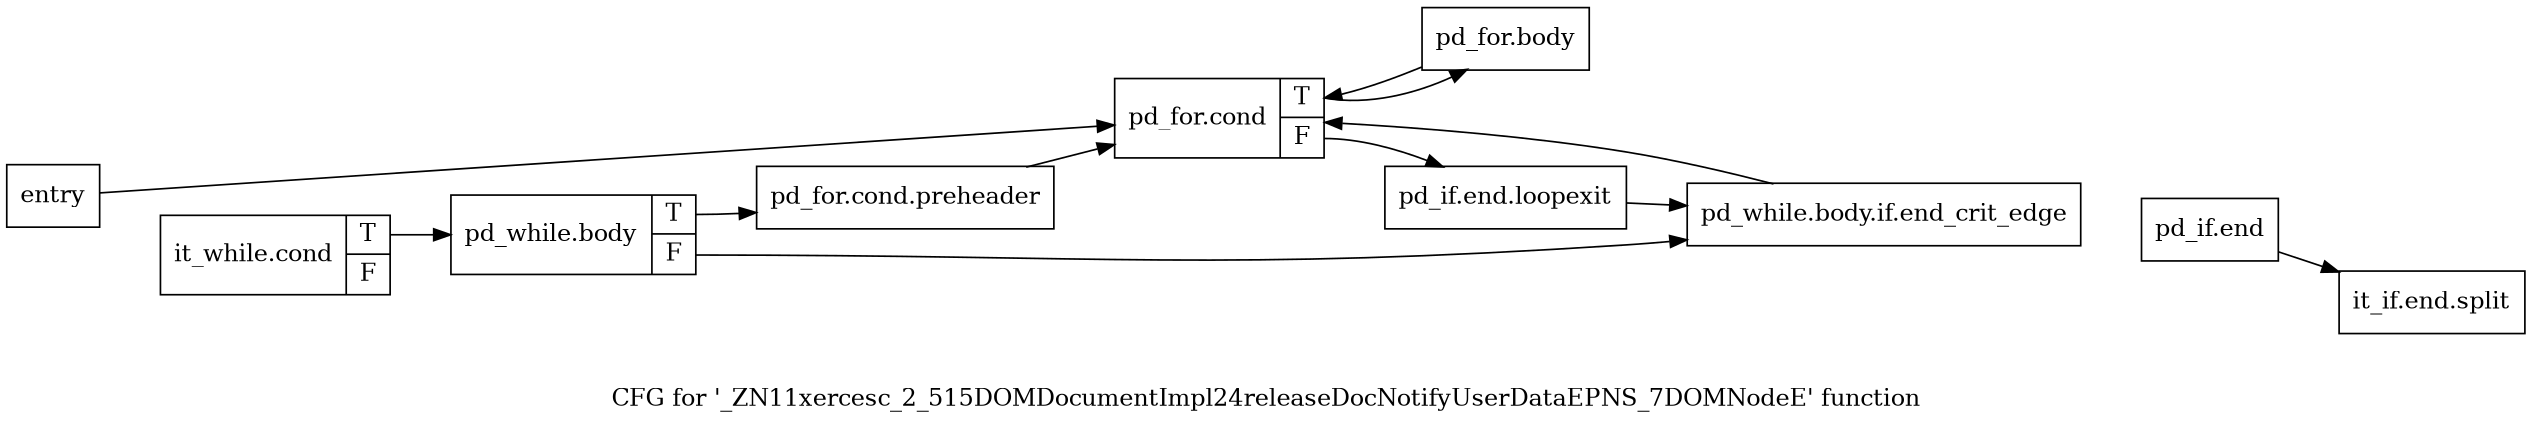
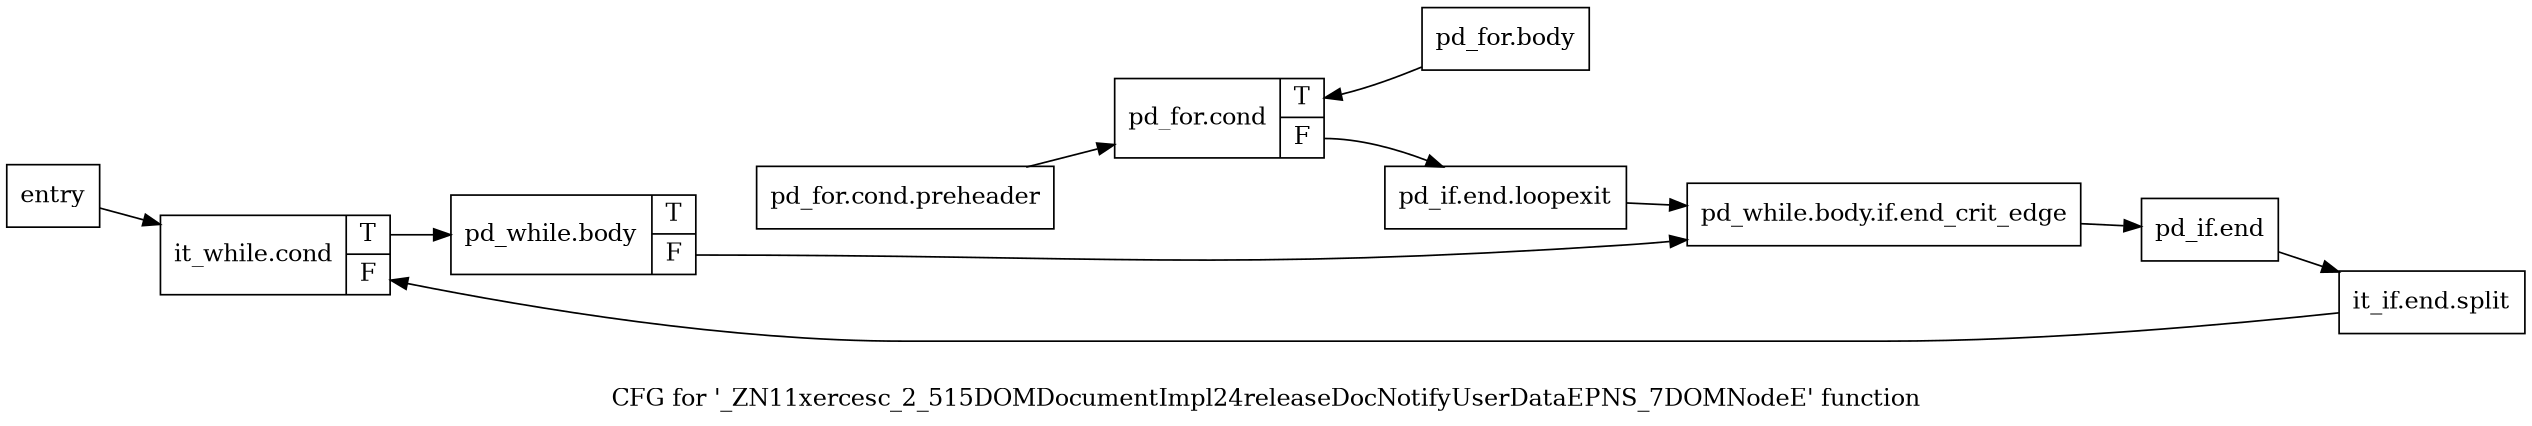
  digraph {
    label="CFG for '_ZN11xercesc_2_515DOMDocumentImpl24releaseDocNotifyUserDataEPNS_7DOMNodeE' function"
    rankdir=LR
    node [shape=record]
    n1 [label="{entry}"]
    n2 [label="{it_while.cond|{<s0>T|<s1>F}}"]
    n3 [label="{pd_while.body|{<s0>T|<s1>F}}"]
    n4 [label="{pd_for.cond.preheader}"]
    n5 [label="{pd_while.body.if.end_crit_edge}"]
    n6 [label="{pd_for.cond|{<s0>T|<s1>F}}"]
    n7 [label="{pd_if.end}"]
    n8 [label="{pd_for.body}"]
    n9 [label="{pd_if.end.loopexit}"]
    n10 [label="{it_if.end.split}"]
-   n1 -> n6
+   n1 -> n2
    n2 -> n3 [tailport=s0]
-   n3 -> n4 [tailport=s0]
    n3 -> n5 [tailport=s1]
    n4 -> n6
-   n5 -> n6
-   n6 -> n8 [tailport=s0]
+   n5 -> n7
    n6 -> n9 [tailport=s1]
    n7 -> n10
    n8 -> n6
    n9 -> n5
+   n10 -> n2
  }
